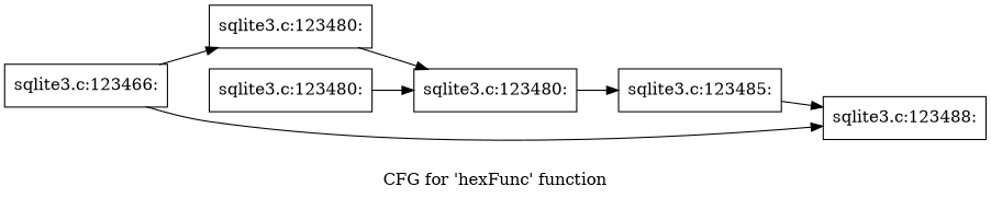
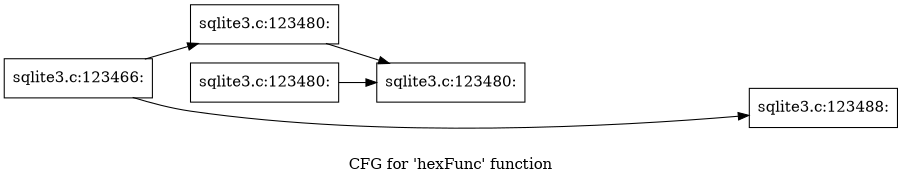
  digraph {
    label="CFG for 'hexFunc' function"
    rankdir=LR
    node [shape=record]
    n1 [label="{sqlite3.c:123466:}"]
    n2 [label="{sqlite3.c:123480:}"]
    n3 [label="{sqlite3.c:123488:}"]
    n4 [label="{sqlite3.c:123480:}"]
-   n5 [label="{sqlite3.c:123485:}"]
    n6 [label="{sqlite3.c:123480:}"]
    n1 -> n2
    n1 -> n3
    n2 -> n4
-   n4 -> n5
-   n5 -> n3
    n6 -> n4
  }
